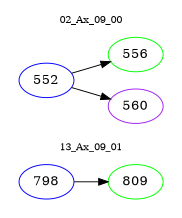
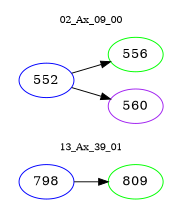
  digraph {
    rankdir=LR
    node [color=blue]
    edge [color=black]
    n1 [label=798]
    n2 [color=green label=809]
    n3 [label=552]
    n4 [color=purple label=560]
    n5 [color=green label=556]
    subgraph cluster_1 {
      color=white
      fontsize=10
-     label="13_Ax_09_01"
+     label="13_Ax_39_01"
      n1
      n2
    }
    subgraph cluster_2 {
      color=white
      fontsize=10
      label="02_Ax_09_00"
      n3
      n4
      n5
    }
    n1 -> n2
    n3 -> n4
    n3 -> n5
  }
